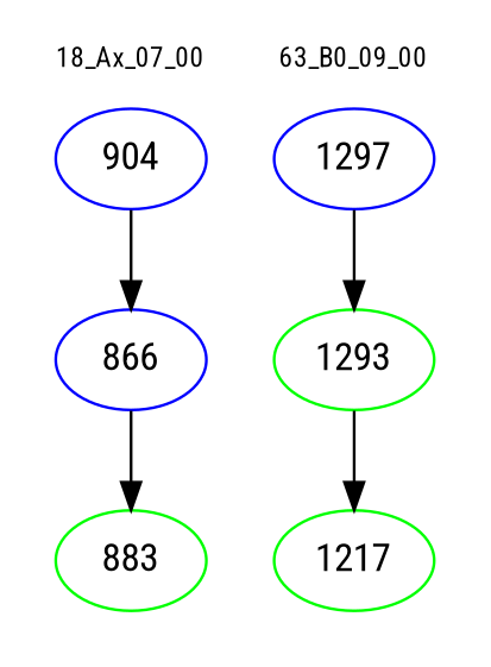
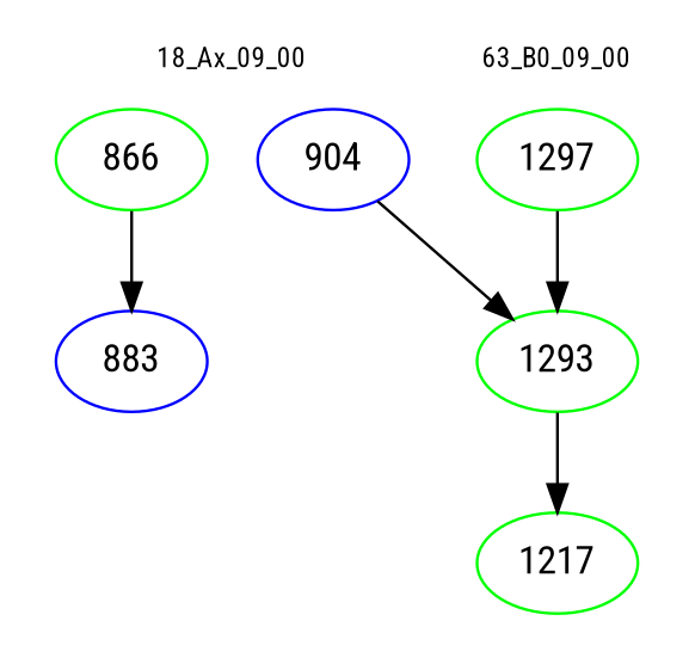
  digraph {
    fontname="Roboto Condensed"
    node [color=green fontname="Roboto Condensed"]
    edge [color=black fontname="Roboto Condensed"]
    n1 [color=blue label=904]
-   n2 [color=blue label=866]
-   n3 [label=883]
-   n4 [color=blue label=1297]
+   n2 [label=866]
+   n3 [color=blue label=883]
+   n4 [label=1297]
    n5 [label=1293]
    n6 [label=1217]
    subgraph cluster_1 {
      color=white
      fontsize=10
-     label="18_Ax_07_00"
+     label="18_Ax_09_00"
      n1
      n2
      n3
    }
    subgraph cluster_2 {
      color=white
      fontsize=10
      label="63_B0_09_00"
      n4
      n5
      n6
    }
-   n1 -> n2
+   n1 -> n5
    n2 -> n3
    n4 -> n5
    n5 -> n6
  }
